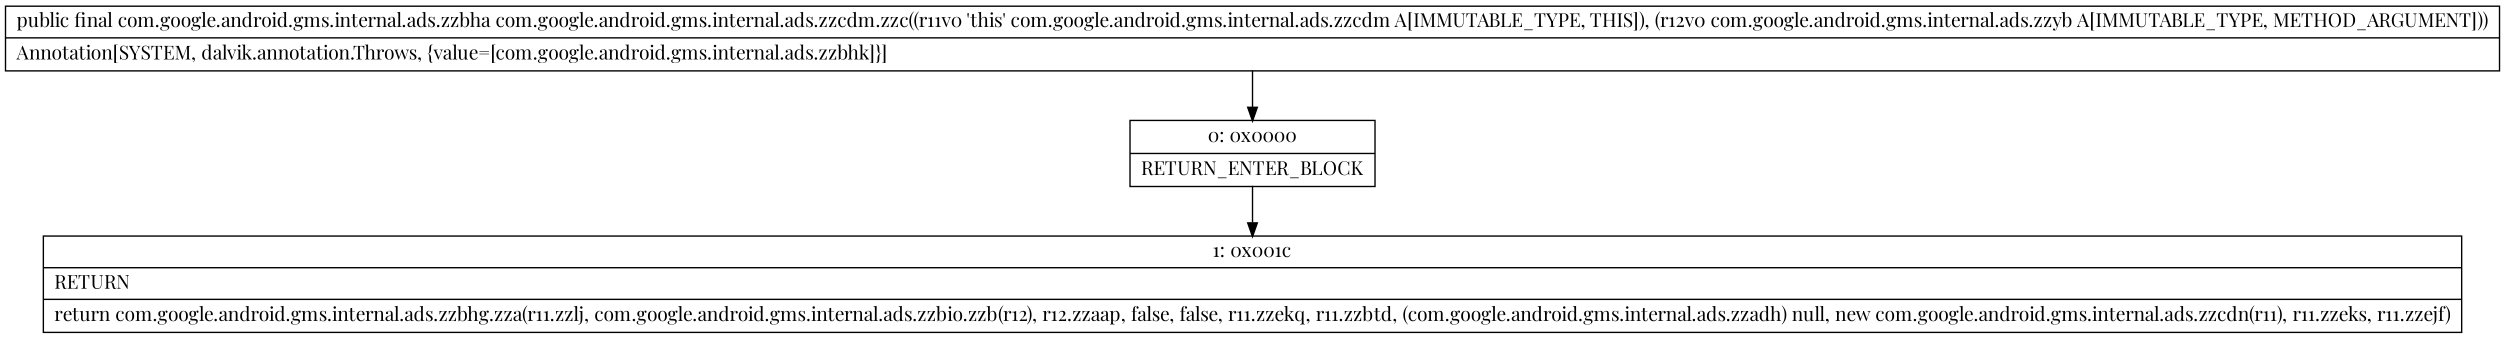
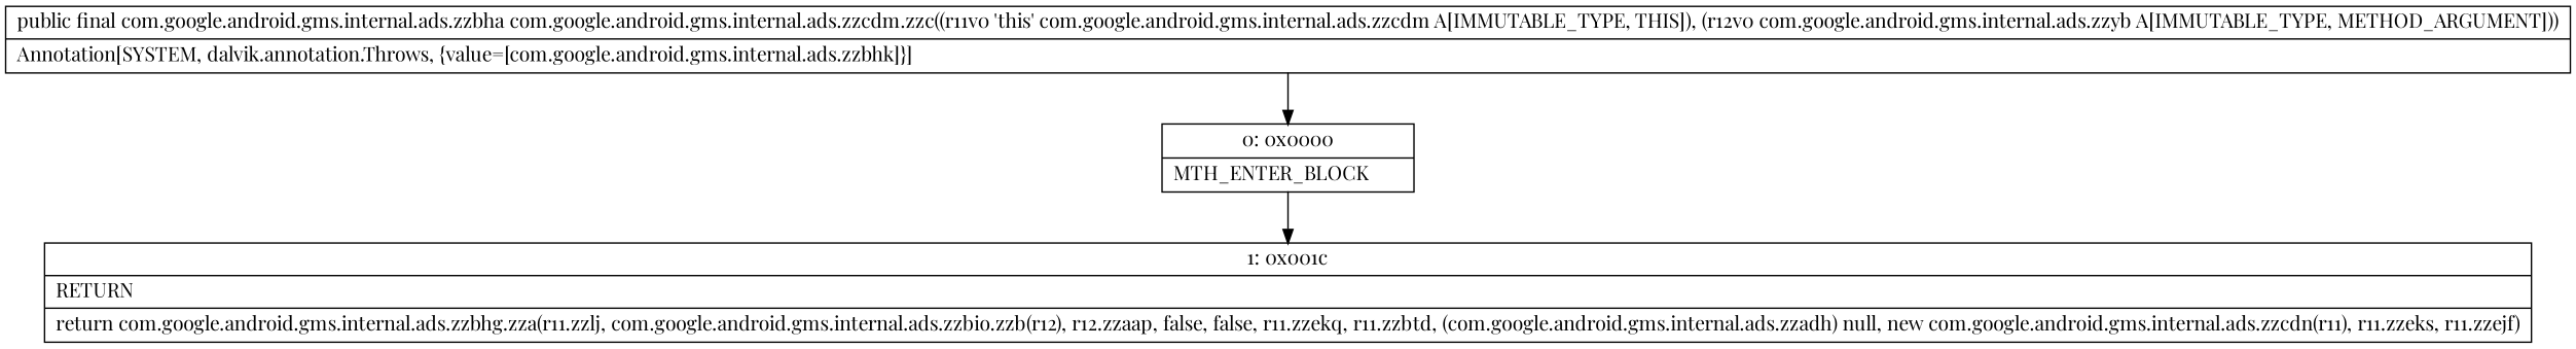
  digraph {
    fontname="Playfair Display"
    node [shape=record fontname="Playfair Display"]
    edge [fontname="Playfair Display"]
-   n1 [label="{0\:\ 0x0000|RETURN_ENTER_BLOCK\l}"]
+   n1 [label="{0\:\ 0x0000|MTH_ENTER_BLOCK\l}"]
    n2 [label="{1\:\ 0x001c|RETURN\l|return com.google.android.gms.internal.ads.zzbhg.zza(r11.zzlj, com.google.android.gms.internal.ads.zzbio.zzb(r12), r12.zzaap, false, false, r11.zzekq, r11.zzbtd, (com.google.android.gms.internal.ads.zzadh) null, new com.google.android.gms.internal.ads.zzcdn(r11), r11.zzeks, r11.zzejf)\l}"]
    n3 [label="{public final com.google.android.gms.internal.ads.zzbha com.google.android.gms.internal.ads.zzcdm.zzc((r11v0 'this' com.google.android.gms.internal.ads.zzcdm A[IMMUTABLE_TYPE, THIS]), (r12v0 com.google.android.gms.internal.ads.zzyb A[IMMUTABLE_TYPE, METHOD_ARGUMENT]))  | Annotation[SYSTEM, dalvik.annotation.Throws, \{value=[com.google.android.gms.internal.ads.zzbhk]\}]\l}"]
    n1 -> n2
    n3 -> n1
  }
